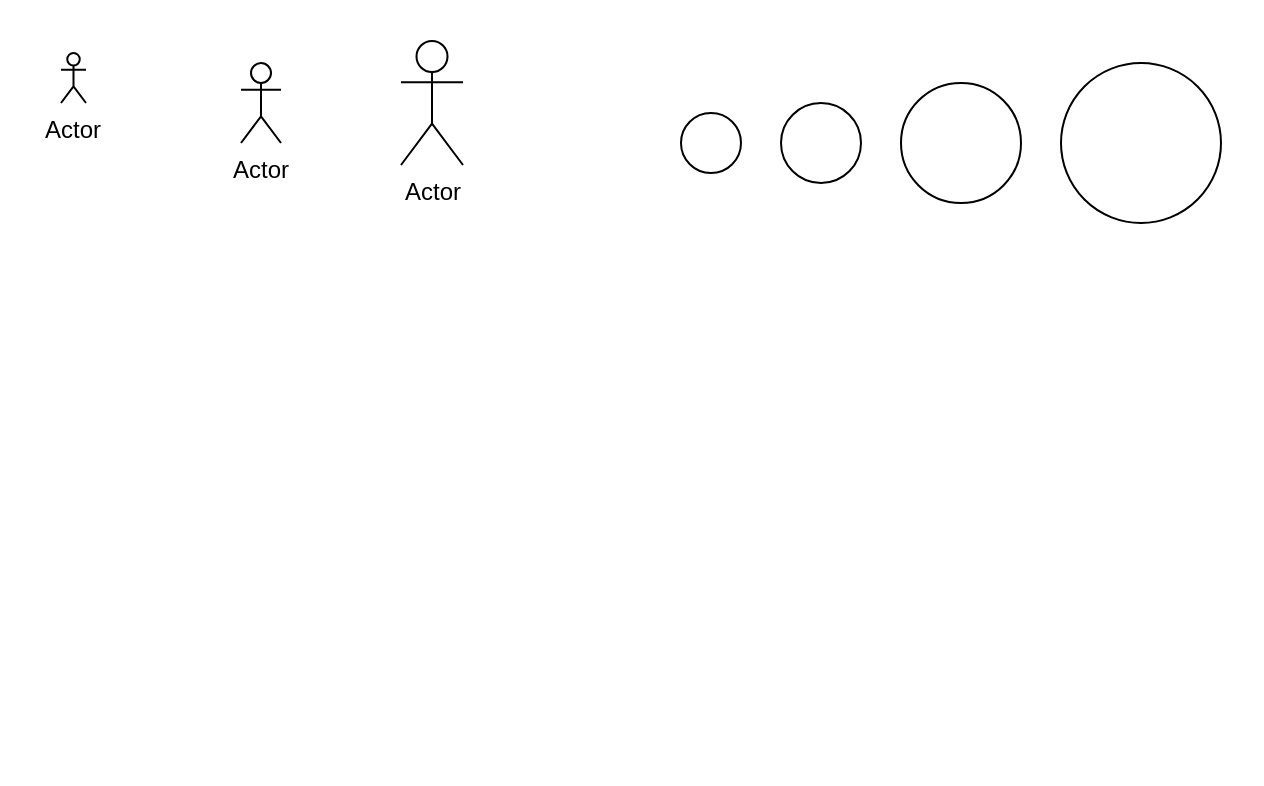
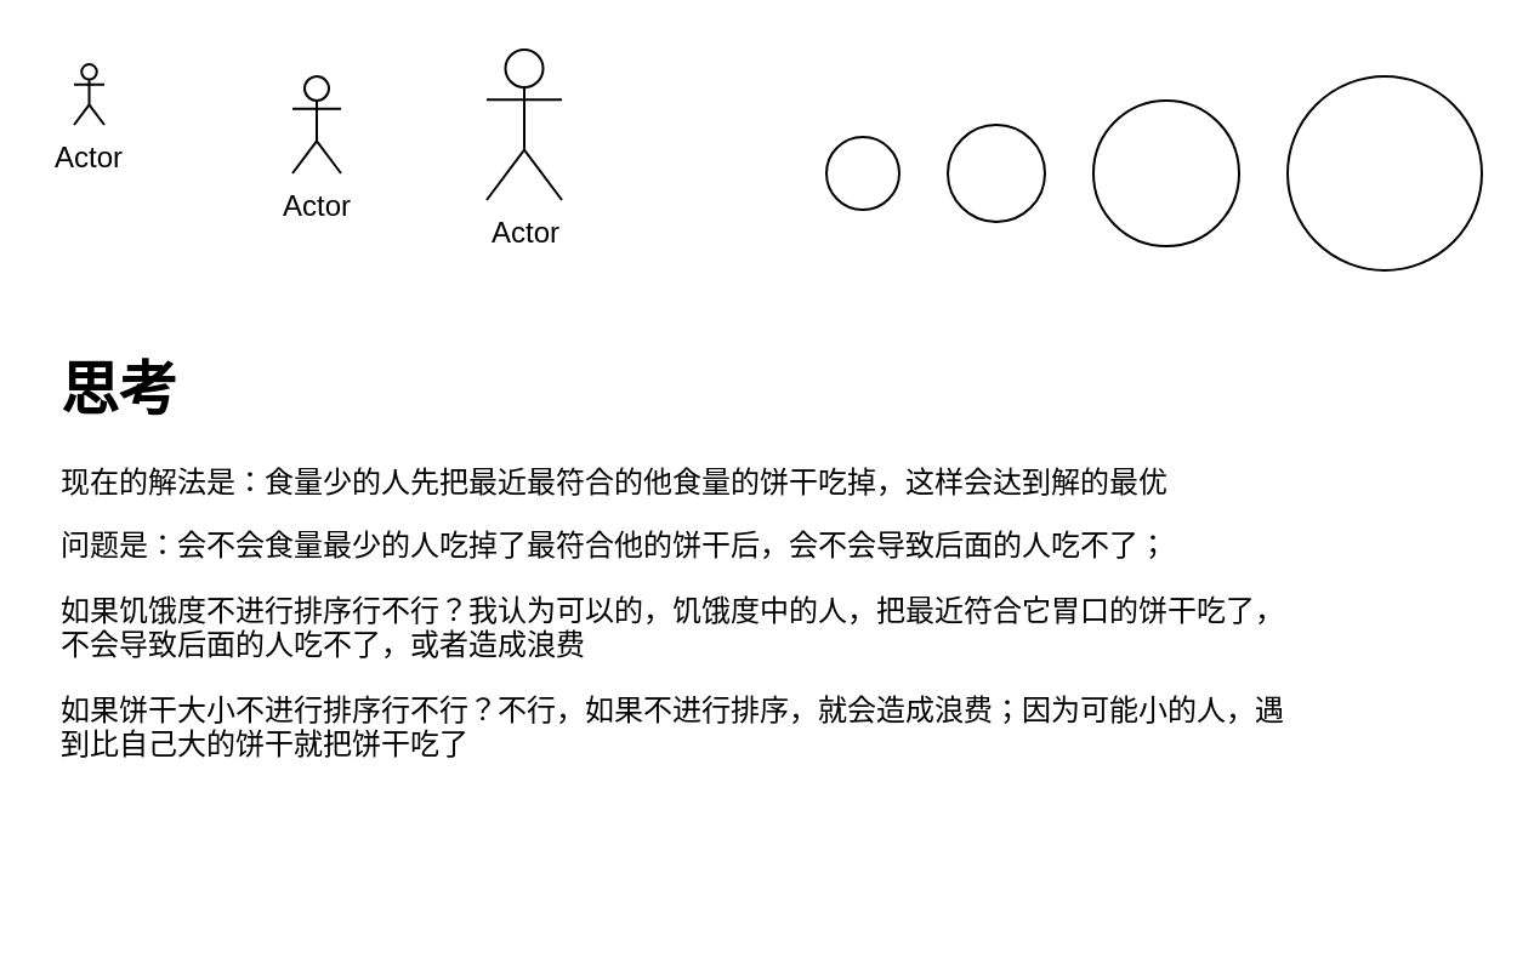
  <mxCell id="0" />
  <mxCell id="1" parent="0" />
  <mxCell id="2" value="" style="ellipse;whiteSpace=wrap;html=1;aspect=fixed;" vertex="1" parent="1"><mxGeometry x="390" y="51" width="40" height="40" as="geometry" /></mxCell>
  <mxCell id="3" value="" style="ellipse;whiteSpace=wrap;html=1;aspect=fixed;" vertex="1" parent="1"><mxGeometry x="450" y="41" width="60" height="60" as="geometry" /></mxCell>
  <mxCell id="4" value="" style="ellipse;whiteSpace=wrap;html=1;aspect=fixed;" vertex="1" parent="1"><mxGeometry x="530" y="31" width="80" height="80" as="geometry" /></mxCell>
  <mxCell id="5" value="" style="ellipse;whiteSpace=wrap;html=1;aspect=fixed;" vertex="1" parent="1"><mxGeometry x="340" y="56" width="30" height="30" as="geometry" /></mxCell>
  <mxCell id="6" value="Actor" style="shape=umlActor;verticalLabelPosition=bottom;verticalAlign=top;html=1;outlineConnect=0;" vertex="1" parent="1"><mxGeometry x="30" y="26" width="12.5" height="25" as="geometry" /></mxCell>
  <mxCell id="7" value="Actor" style="shape=umlActor;verticalLabelPosition=bottom;verticalAlign=top;html=1;outlineConnect=0;" vertex="1" parent="1"><mxGeometry x="200" y="20" width="31" height="62" as="geometry" /></mxCell>
  <mxCell id="8" value="Actor" style="shape=umlActor;verticalLabelPosition=bottom;verticalAlign=top;html=1;outlineConnect=0;" vertex="1" parent="1"><mxGeometry x="120" y="31" width="20" height="40" as="geometry" /></mxCell>
+ <mxCell id="9" value="&lt;h1&gt;思考&lt;/h1&gt;&lt;p&gt;现在的解法是：食量少的人先把最近最符合的他食量的饼干吃掉，这样会达到解的最优&lt;/p&gt;&lt;p&gt;问题是：会不会食量最少的人吃掉了最符合他的饼干后，会不会导致后面的人吃不了；&lt;/p&gt;&lt;p&gt;如果饥饿度不进行排序行不行？我认为可以的，饥饿度中的人，把最近符合它胃口的饼干吃了，不会导致后面的人吃不了，或者造成浪费&lt;/p&gt;&lt;p&gt;如果饼干大小不进行排序行不行？不行，如果不进行排序，就会造成浪费；因为可能小的人，遇到比自己大的饼干就把饼干吃了&lt;/p&gt;" style="text;html=1;strokeColor=none;fillColor=none;spacing=5;spacingTop=-20;whiteSpace=wrap;overflow=hidden;rounded=0;" vertex="1" parent="1"><mxGeometry x="20" y="141" width="520" height="230" as="geometry" /></mxCell>
